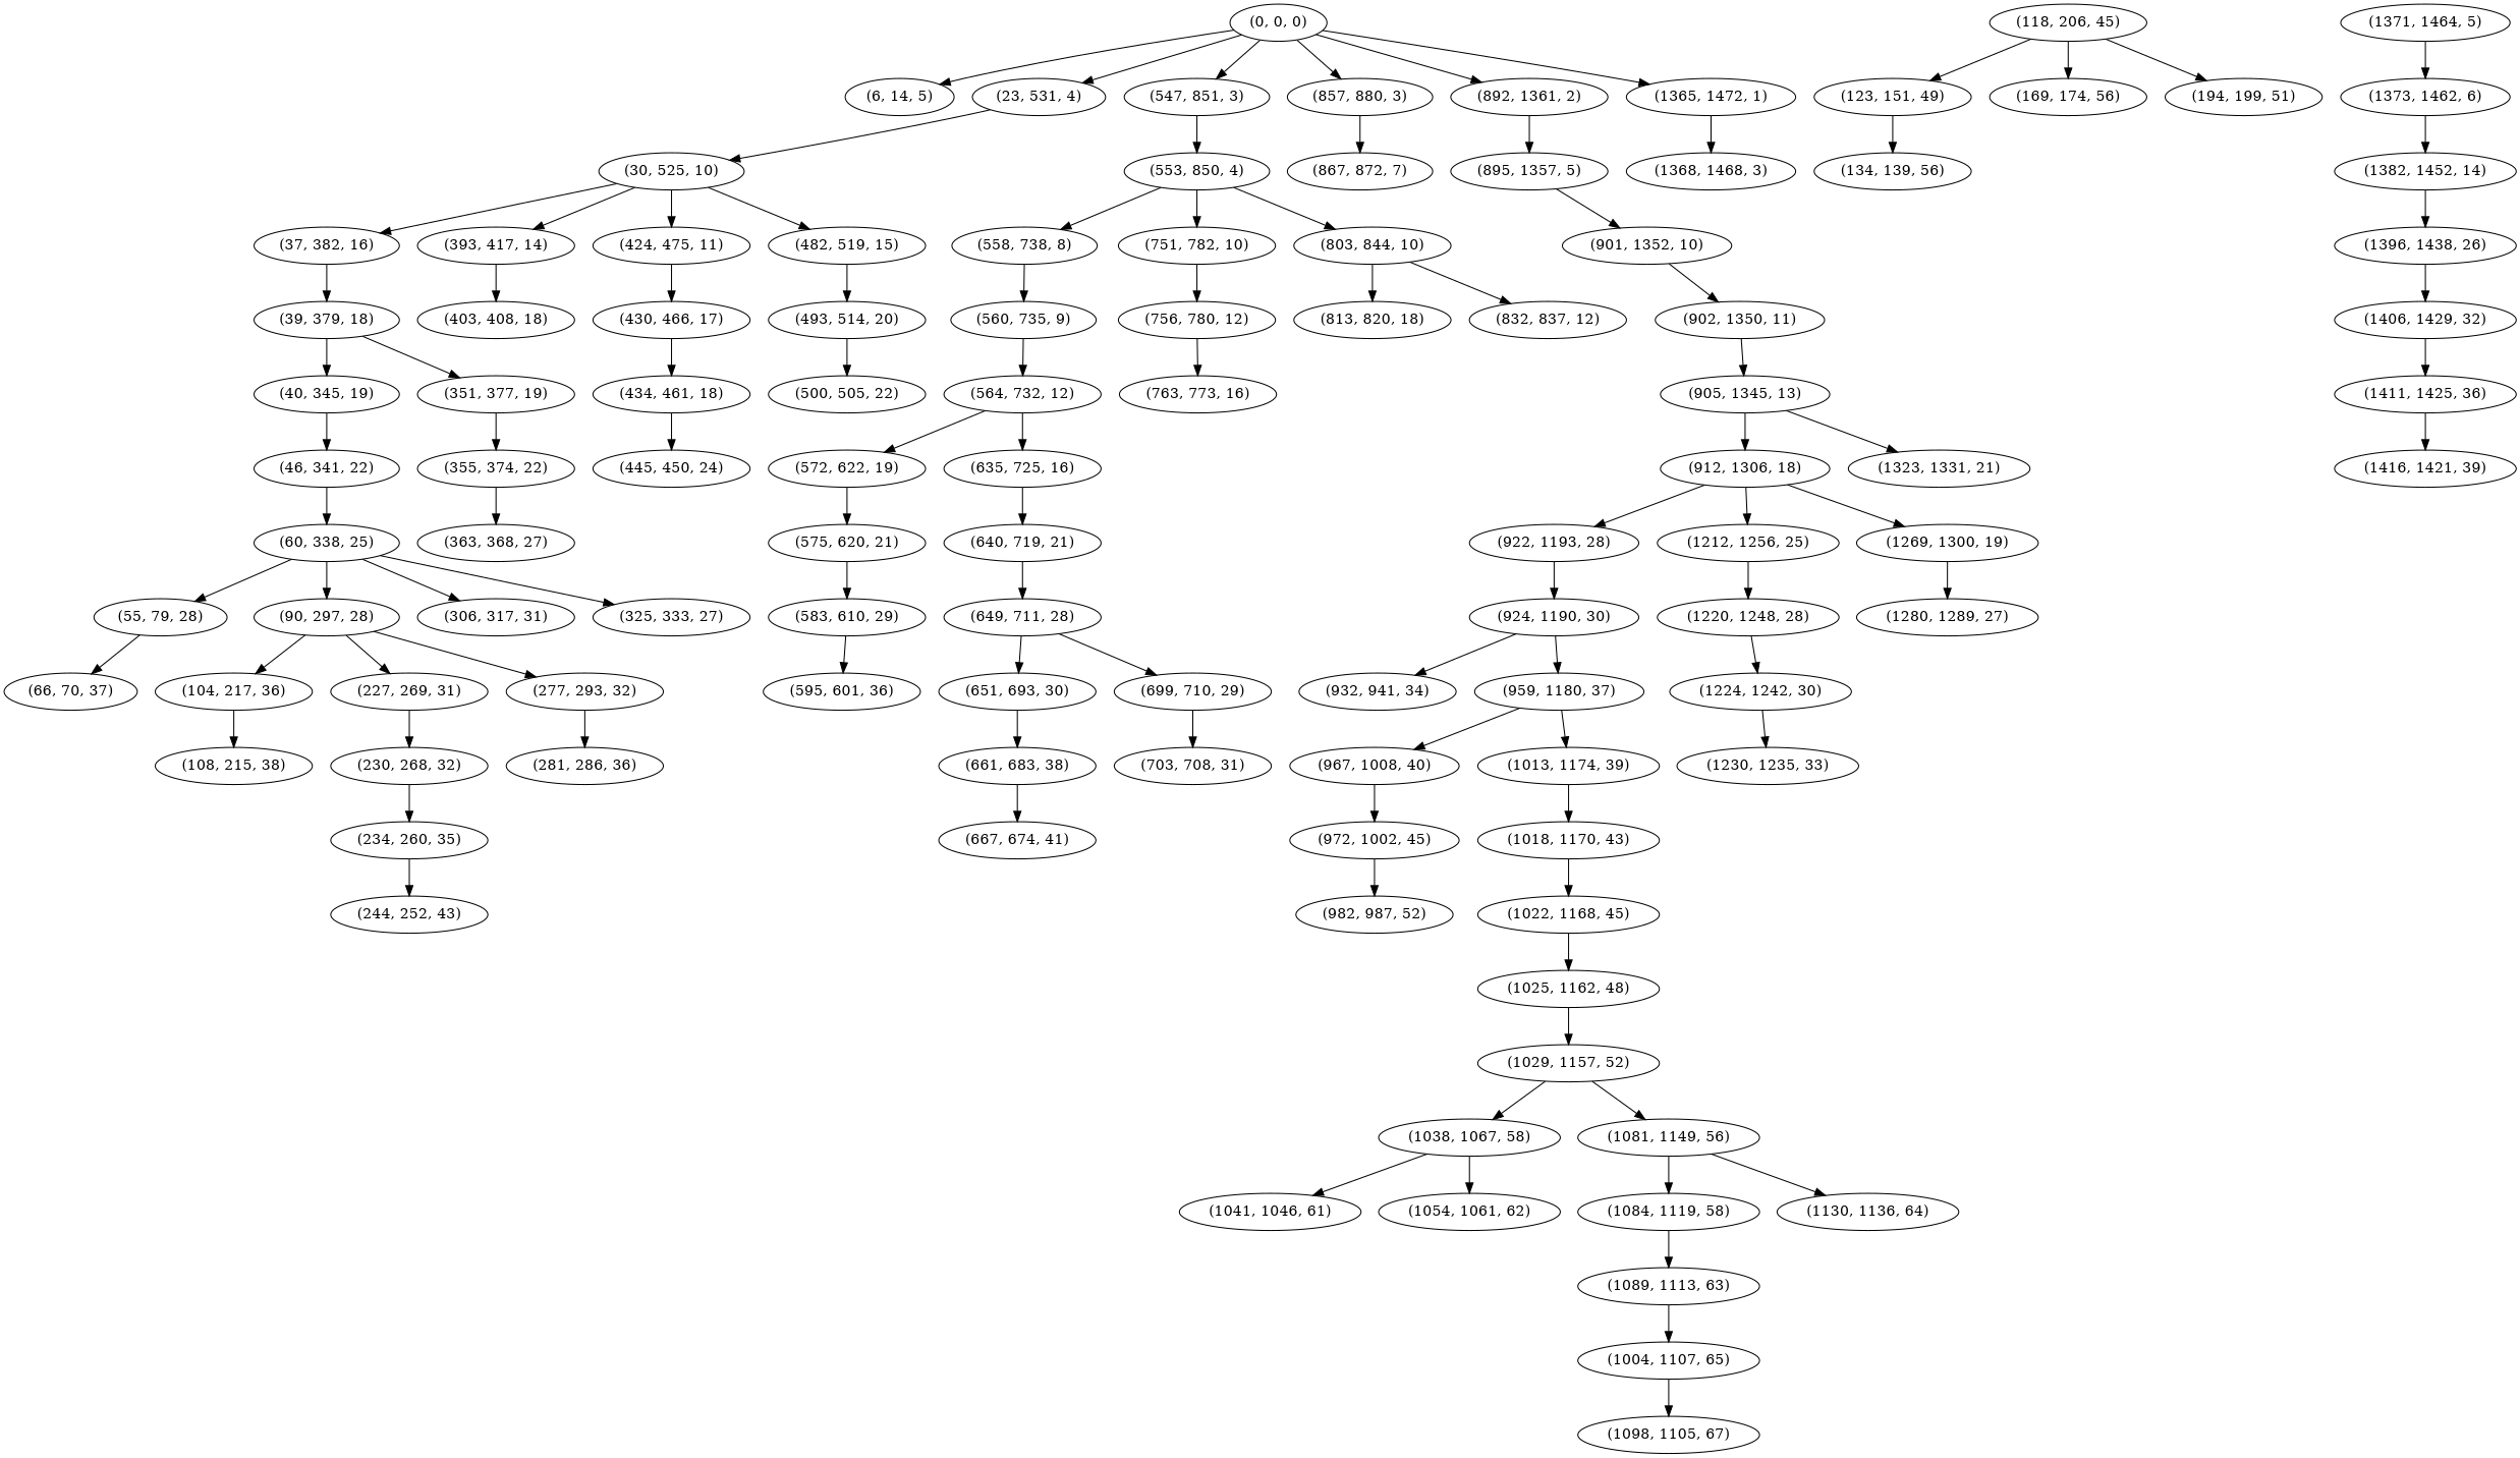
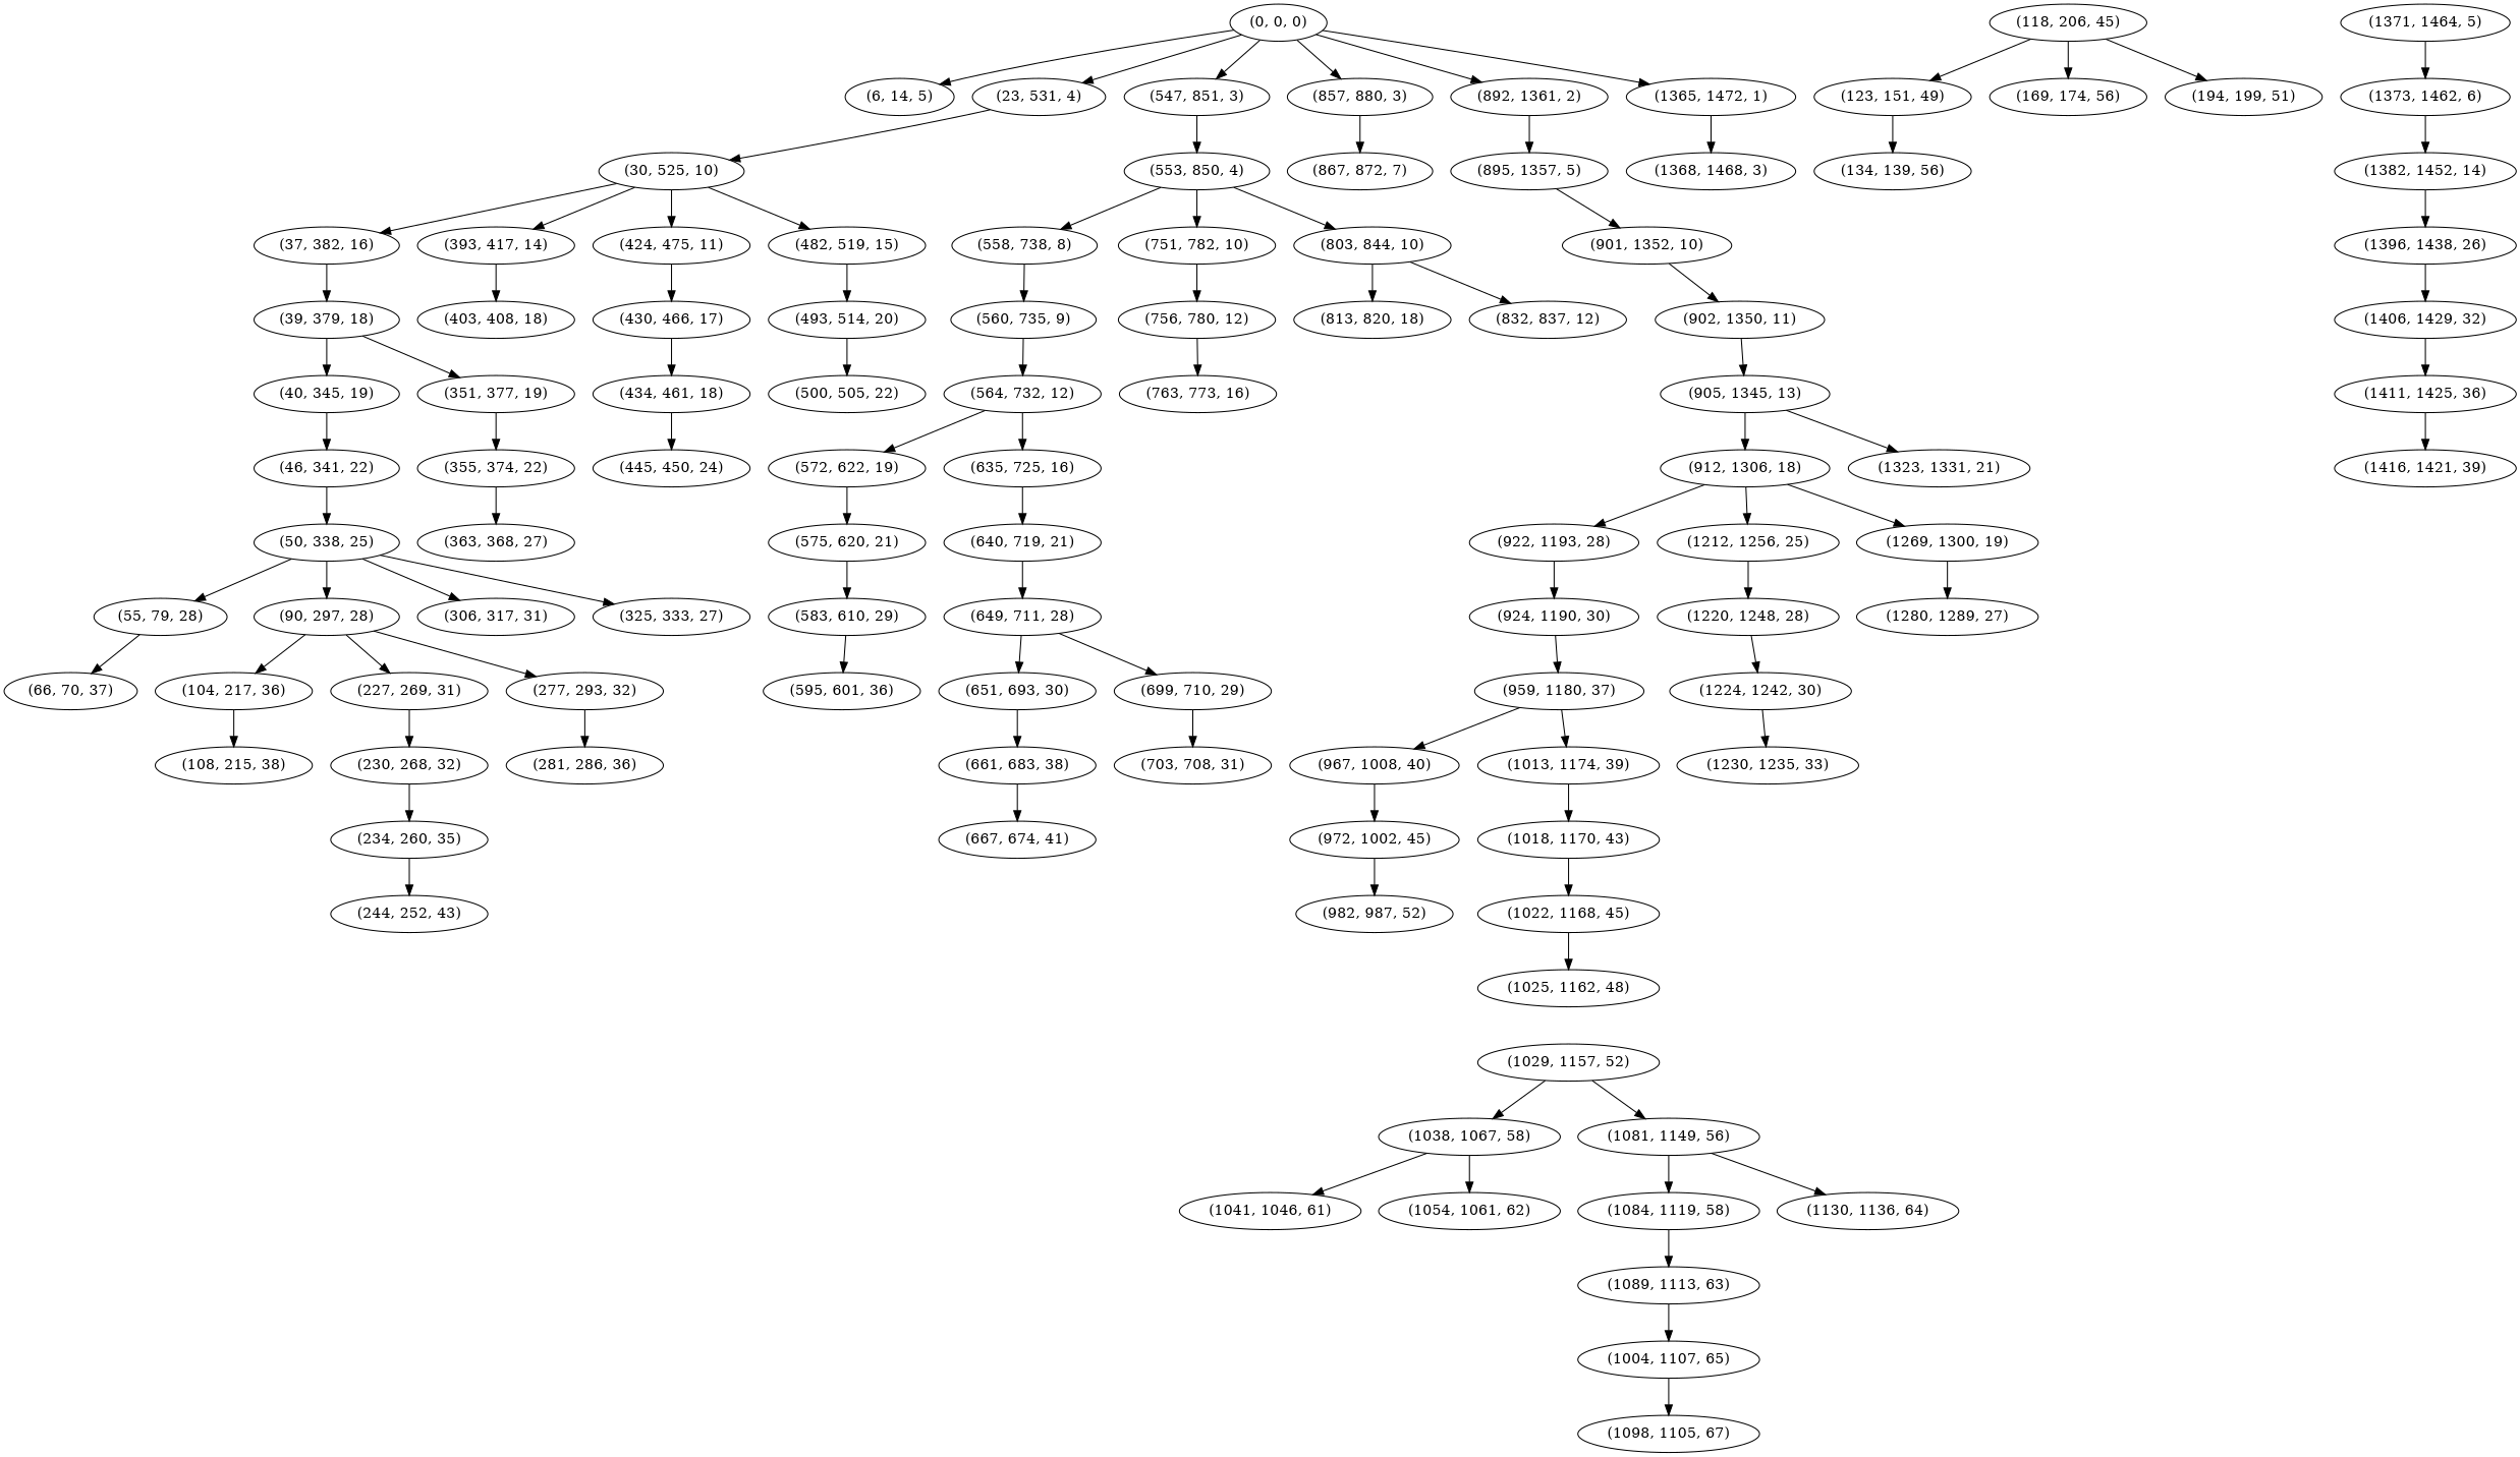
  digraph {
    "(0, 0, 0)"
    "(6, 14, 5)"
    "(23, 531, 4)"
    "(547, 851, 3)"
    "(857, 880, 3)"
    "(892, 1361, 2)"
    "(1365, 1472, 1)"
    "(30, 525, 10)"
    "(553, 850, 4)"
    "(867, 872, 7)"
    "(895, 1357, 5)"
    "(1368, 1468, 3)"
    "(37, 382, 16)"
    "(393, 417, 14)"
    "(424, 475, 11)"
    "(482, 519, 15)"
    "(39, 379, 18)"
    "(403, 408, 18)"
    "(430, 466, 17)"
    "(493, 514, 20)"
    "(40, 345, 19)"
    "(351, 377, 19)"
    "(46, 341, 22)"
    "(355, 374, 22)"
-   "(50, 338, 25)" [label="(60, 338, 25)"]
+   "(50, 338, 25)"
    "(55, 79, 28)"
    "(90, 297, 28)"
    "(306, 317, 31)"
    "(325, 333, 27)"
    "(66, 70, 37)"
    "(104, 217, 36)"
    "(227, 269, 31)"
    "(277, 293, 32)"
    "(108, 215, 38)"
    "(230, 268, 32)"
    "(281, 286, 36)"
    "(118, 206, 45)"
    "(123, 151, 49)"
    "(169, 174, 56)"
    "(194, 199, 51)"
    "(134, 139, 56)"
    "(234, 260, 35)"
    "(244, 252, 43)"
    "(363, 368, 27)"
    "(434, 461, 18)"
    "(445, 450, 24)"
    "(500, 505, 22)"
    "(558, 738, 8)"
    "(751, 782, 10)"
    "(803, 844, 10)"
    "(560, 735, 9)"
    "(756, 780, 12)"
    "(813, 820, 18)"
    "(832, 837, 12)"
    "(564, 732, 12)"
    "(572, 622, 19)"
    "(635, 725, 16)"
    "(575, 620, 21)"
    "(640, 719, 21)"
    "(583, 610, 29)"
    "(595, 601, 36)"
    "(649, 711, 28)"
    "(651, 693, 30)"
    "(699, 710, 29)"
    "(661, 683, 38)"
    "(703, 708, 31)"
    "(667, 674, 41)"
    "(763, 773, 16)"
    "(901, 1352, 10)"
    "(902, 1350, 11)"
    "(905, 1345, 13)"
    "(912, 1306, 18)"
    "(1323, 1331, 21)"
    "(922, 1193, 28)"
    "(1212, 1256, 25)"
    "(1269, 1300, 19)"
    "(924, 1190, 30)"
    "(1220, 1248, 28)"
    "(1280, 1289, 27)"
-   "(932, 941, 34)"
    "(959, 1180, 37)"
    "(967, 1008, 40)"
    "(1013, 1174, 39)"
    "(972, 1002, 45)"
    "(1018, 1170, 43)"
    "(982, 987, 52)"
    "(1022, 1168, 45)"
    "(1025, 1162, 48)"
    "(1029, 1157, 52)"
    "(1038, 1067, 58)"
    "(1081, 1149, 56)"
    "(1041, 1046, 61)"
    "(1054, 1061, 62)"
    "(1084, 1119, 58)"
    "(1130, 1136, 64)"
    "(1089, 1113, 63)"
    n97 [label="(1004, 1107, 65)"]
    "(1098, 1105, 67)"
    "(1224, 1242, 30)"
    "(1230, 1235, 33)"
    "(1371, 1464, 5)"
    "(1373, 1462, 6)"
    "(1382, 1452, 14)"
    "(1396, 1438, 26)"
    "(1406, 1429, 32)"
    "(1411, 1425, 36)"
    "(1416, 1421, 39)"
    "(0, 0, 0)" -> "(6, 14, 5)"
    "(0, 0, 0)" -> "(23, 531, 4)"
    "(0, 0, 0)" -> "(547, 851, 3)"
    "(0, 0, 0)" -> "(857, 880, 3)"
    "(0, 0, 0)" -> "(892, 1361, 2)"
    "(0, 0, 0)" -> "(1365, 1472, 1)"
    "(23, 531, 4)" -> "(30, 525, 10)"
    "(547, 851, 3)" -> "(553, 850, 4)"
    "(857, 880, 3)" -> "(867, 872, 7)"
    "(892, 1361, 2)" -> "(895, 1357, 5)"
    "(1365, 1472, 1)" -> "(1368, 1468, 3)"
    "(30, 525, 10)" -> "(37, 382, 16)"
    "(30, 525, 10)" -> "(393, 417, 14)"
    "(30, 525, 10)" -> "(424, 475, 11)"
    "(30, 525, 10)" -> "(482, 519, 15)"
    "(553, 850, 4)" -> "(558, 738, 8)"
    "(553, 850, 4)" -> "(751, 782, 10)"
    "(553, 850, 4)" -> "(803, 844, 10)"
    "(895, 1357, 5)" -> "(901, 1352, 10)"
    "(37, 382, 16)" -> "(39, 379, 18)"
    "(393, 417, 14)" -> "(403, 408, 18)"
    "(424, 475, 11)" -> "(430, 466, 17)"
    "(482, 519, 15)" -> "(493, 514, 20)"
    "(39, 379, 18)" -> "(40, 345, 19)"
    "(39, 379, 18)" -> "(351, 377, 19)"
    "(430, 466, 17)" -> "(434, 461, 18)"
    "(493, 514, 20)" -> "(500, 505, 22)"
    "(40, 345, 19)" -> "(46, 341, 22)"
    "(351, 377, 19)" -> "(355, 374, 22)"
    "(46, 341, 22)" -> "(50, 338, 25)"
    "(355, 374, 22)" -> "(363, 368, 27)"
    "(50, 338, 25)" -> "(55, 79, 28)"
    "(50, 338, 25)" -> "(90, 297, 28)"
    "(50, 338, 25)" -> "(306, 317, 31)"
    "(50, 338, 25)" -> "(325, 333, 27)"
    "(55, 79, 28)" -> "(66, 70, 37)"
    "(90, 297, 28)" -> "(104, 217, 36)"
    "(90, 297, 28)" -> "(227, 269, 31)"
    "(90, 297, 28)" -> "(277, 293, 32)"
    "(104, 217, 36)" -> "(108, 215, 38)"
    "(227, 269, 31)" -> "(230, 268, 32)"
    "(277, 293, 32)" -> "(281, 286, 36)"
    "(230, 268, 32)" -> "(234, 260, 35)"
    "(118, 206, 45)" -> "(123, 151, 49)"
    "(118, 206, 45)" -> "(169, 174, 56)"
    "(118, 206, 45)" -> "(194, 199, 51)"
    "(123, 151, 49)" -> "(134, 139, 56)"
    "(234, 260, 35)" -> "(244, 252, 43)"
    "(434, 461, 18)" -> "(445, 450, 24)"
    "(558, 738, 8)" -> "(560, 735, 9)"
    "(751, 782, 10)" -> "(756, 780, 12)"
    "(803, 844, 10)" -> "(813, 820, 18)"
    "(803, 844, 10)" -> "(832, 837, 12)"
    "(560, 735, 9)" -> "(564, 732, 12)"
    "(756, 780, 12)" -> "(763, 773, 16)"
    "(564, 732, 12)" -> "(572, 622, 19)"
    "(564, 732, 12)" -> "(635, 725, 16)"
    "(572, 622, 19)" -> "(575, 620, 21)"
    "(635, 725, 16)" -> "(640, 719, 21)"
    "(575, 620, 21)" -> "(583, 610, 29)"
    "(640, 719, 21)" -> "(649, 711, 28)"
    "(583, 610, 29)" -> "(595, 601, 36)"
    "(649, 711, 28)" -> "(651, 693, 30)"
    "(649, 711, 28)" -> "(699, 710, 29)"
    "(651, 693, 30)" -> "(661, 683, 38)"
    "(699, 710, 29)" -> "(703, 708, 31)"
    "(661, 683, 38)" -> "(667, 674, 41)"
    "(901, 1352, 10)" -> "(902, 1350, 11)"
    "(902, 1350, 11)" -> "(905, 1345, 13)"
    "(905, 1345, 13)" -> "(912, 1306, 18)"
    "(905, 1345, 13)" -> "(1323, 1331, 21)"
    "(912, 1306, 18)" -> "(922, 1193, 28)"
    "(912, 1306, 18)" -> "(1212, 1256, 25)"
    "(912, 1306, 18)" -> "(1269, 1300, 19)"
    "(922, 1193, 28)" -> "(924, 1190, 30)"
    "(1212, 1256, 25)" -> "(1220, 1248, 28)"
    "(1269, 1300, 19)" -> "(1280, 1289, 27)"
-   "(924, 1190, 30)" -> "(932, 941, 34)"
    "(924, 1190, 30)" -> "(959, 1180, 37)"
    "(1220, 1248, 28)" -> "(1224, 1242, 30)"
    "(959, 1180, 37)" -> "(967, 1008, 40)"
    "(959, 1180, 37)" -> "(1013, 1174, 39)"
    "(967, 1008, 40)" -> "(972, 1002, 45)"
    "(1013, 1174, 39)" -> "(1018, 1170, 43)"
    "(972, 1002, 45)" -> "(982, 987, 52)"
    "(1018, 1170, 43)" -> "(1022, 1168, 45)"
    "(1022, 1168, 45)" -> "(1025, 1162, 48)"
-   "(1025, 1162, 48)" -> "(1029, 1157, 52)"
    "(1029, 1157, 52)" -> "(1038, 1067, 58)"
    "(1029, 1157, 52)" -> "(1081, 1149, 56)"
    "(1038, 1067, 58)" -> "(1041, 1046, 61)"
    "(1038, 1067, 58)" -> "(1054, 1061, 62)"
    "(1081, 1149, 56)" -> "(1084, 1119, 58)"
    "(1081, 1149, 56)" -> "(1130, 1136, 64)"
    "(1084, 1119, 58)" -> "(1089, 1113, 63)"
    "(1089, 1113, 63)" -> n97
    n97 -> "(1098, 1105, 67)"
    "(1224, 1242, 30)" -> "(1230, 1235, 33)"
    "(1371, 1464, 5)" -> "(1373, 1462, 6)"
    "(1373, 1462, 6)" -> "(1382, 1452, 14)"
    "(1382, 1452, 14)" -> "(1396, 1438, 26)"
    "(1396, 1438, 26)" -> "(1406, 1429, 32)"
    "(1406, 1429, 32)" -> "(1411, 1425, 36)"
    "(1411, 1425, 36)" -> "(1416, 1421, 39)"
  }
